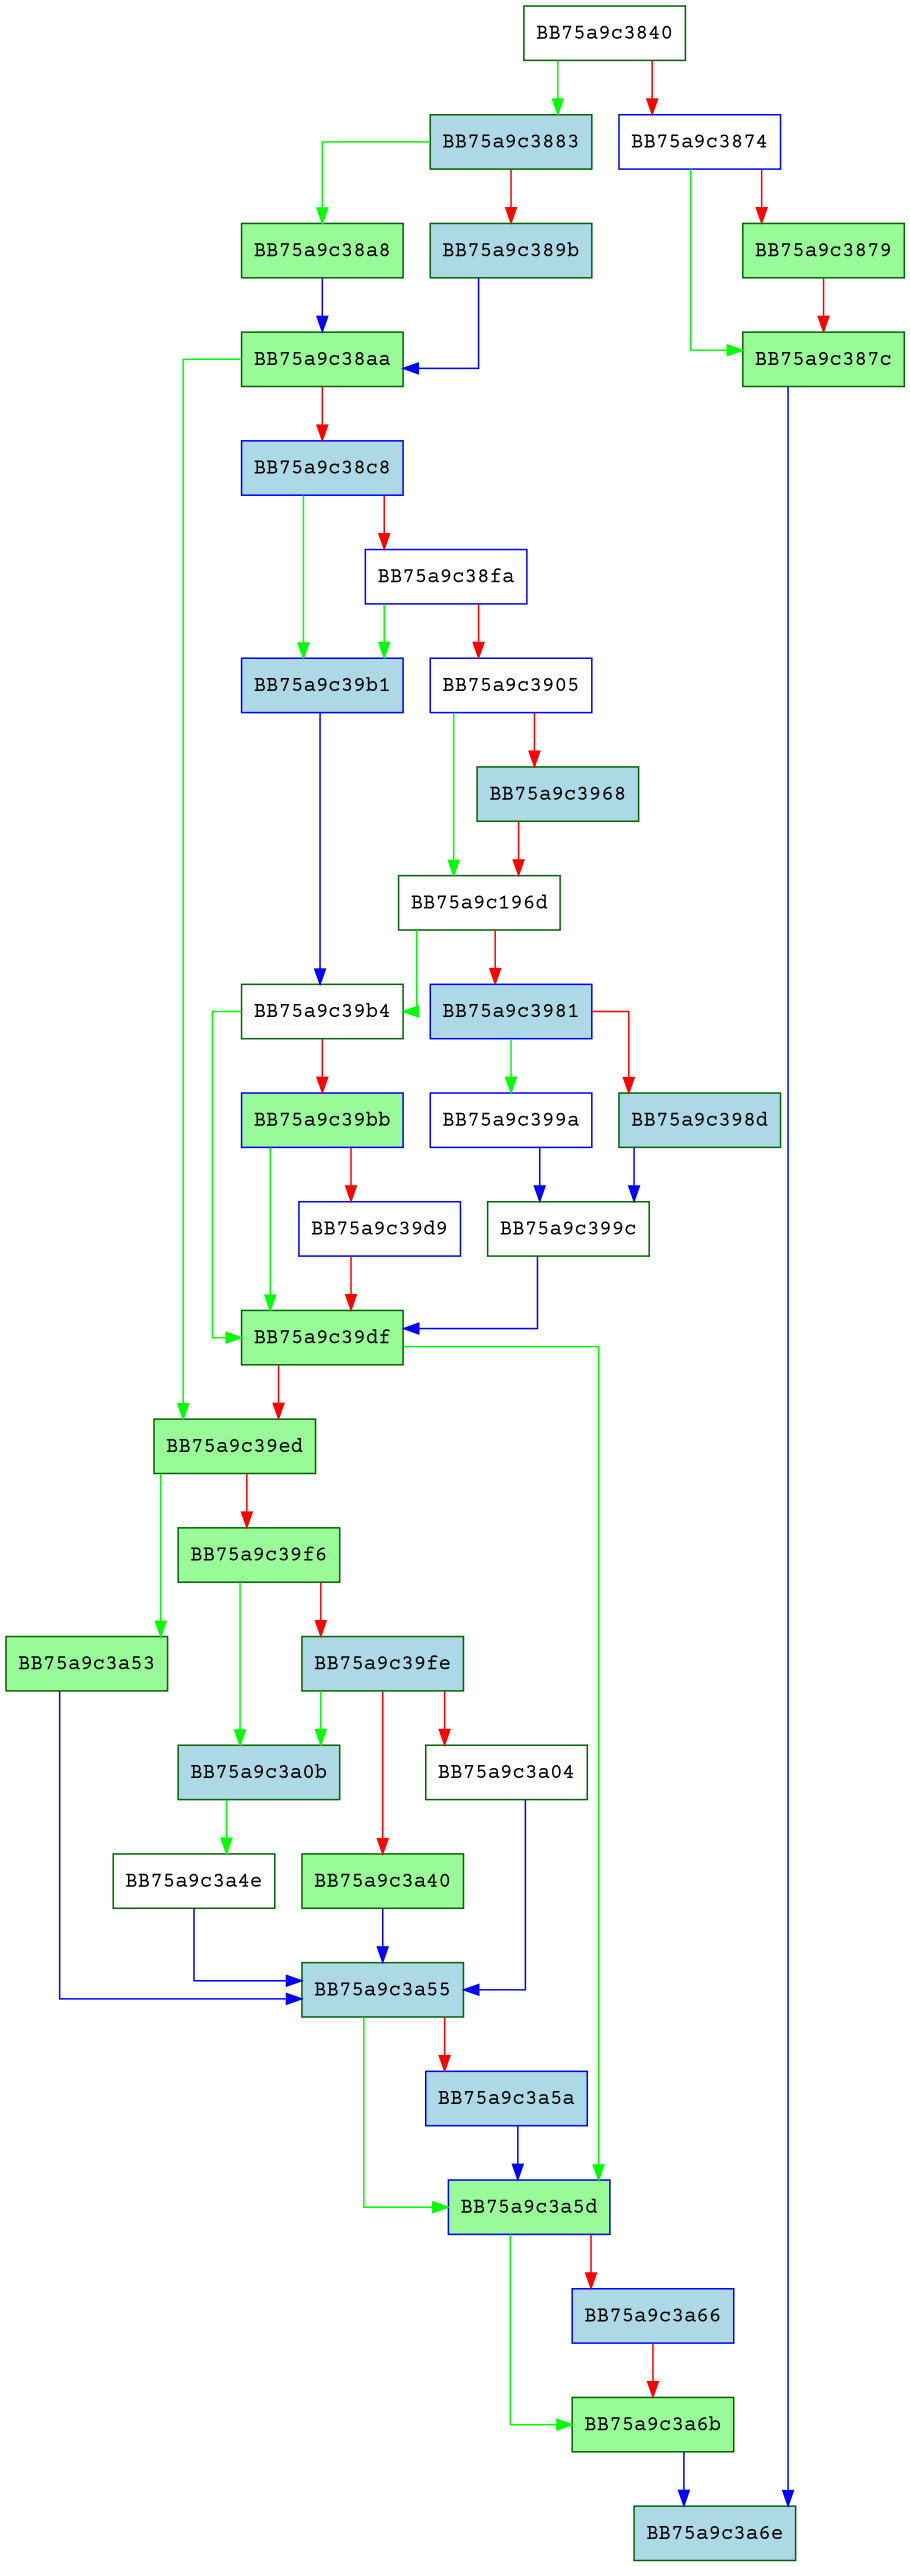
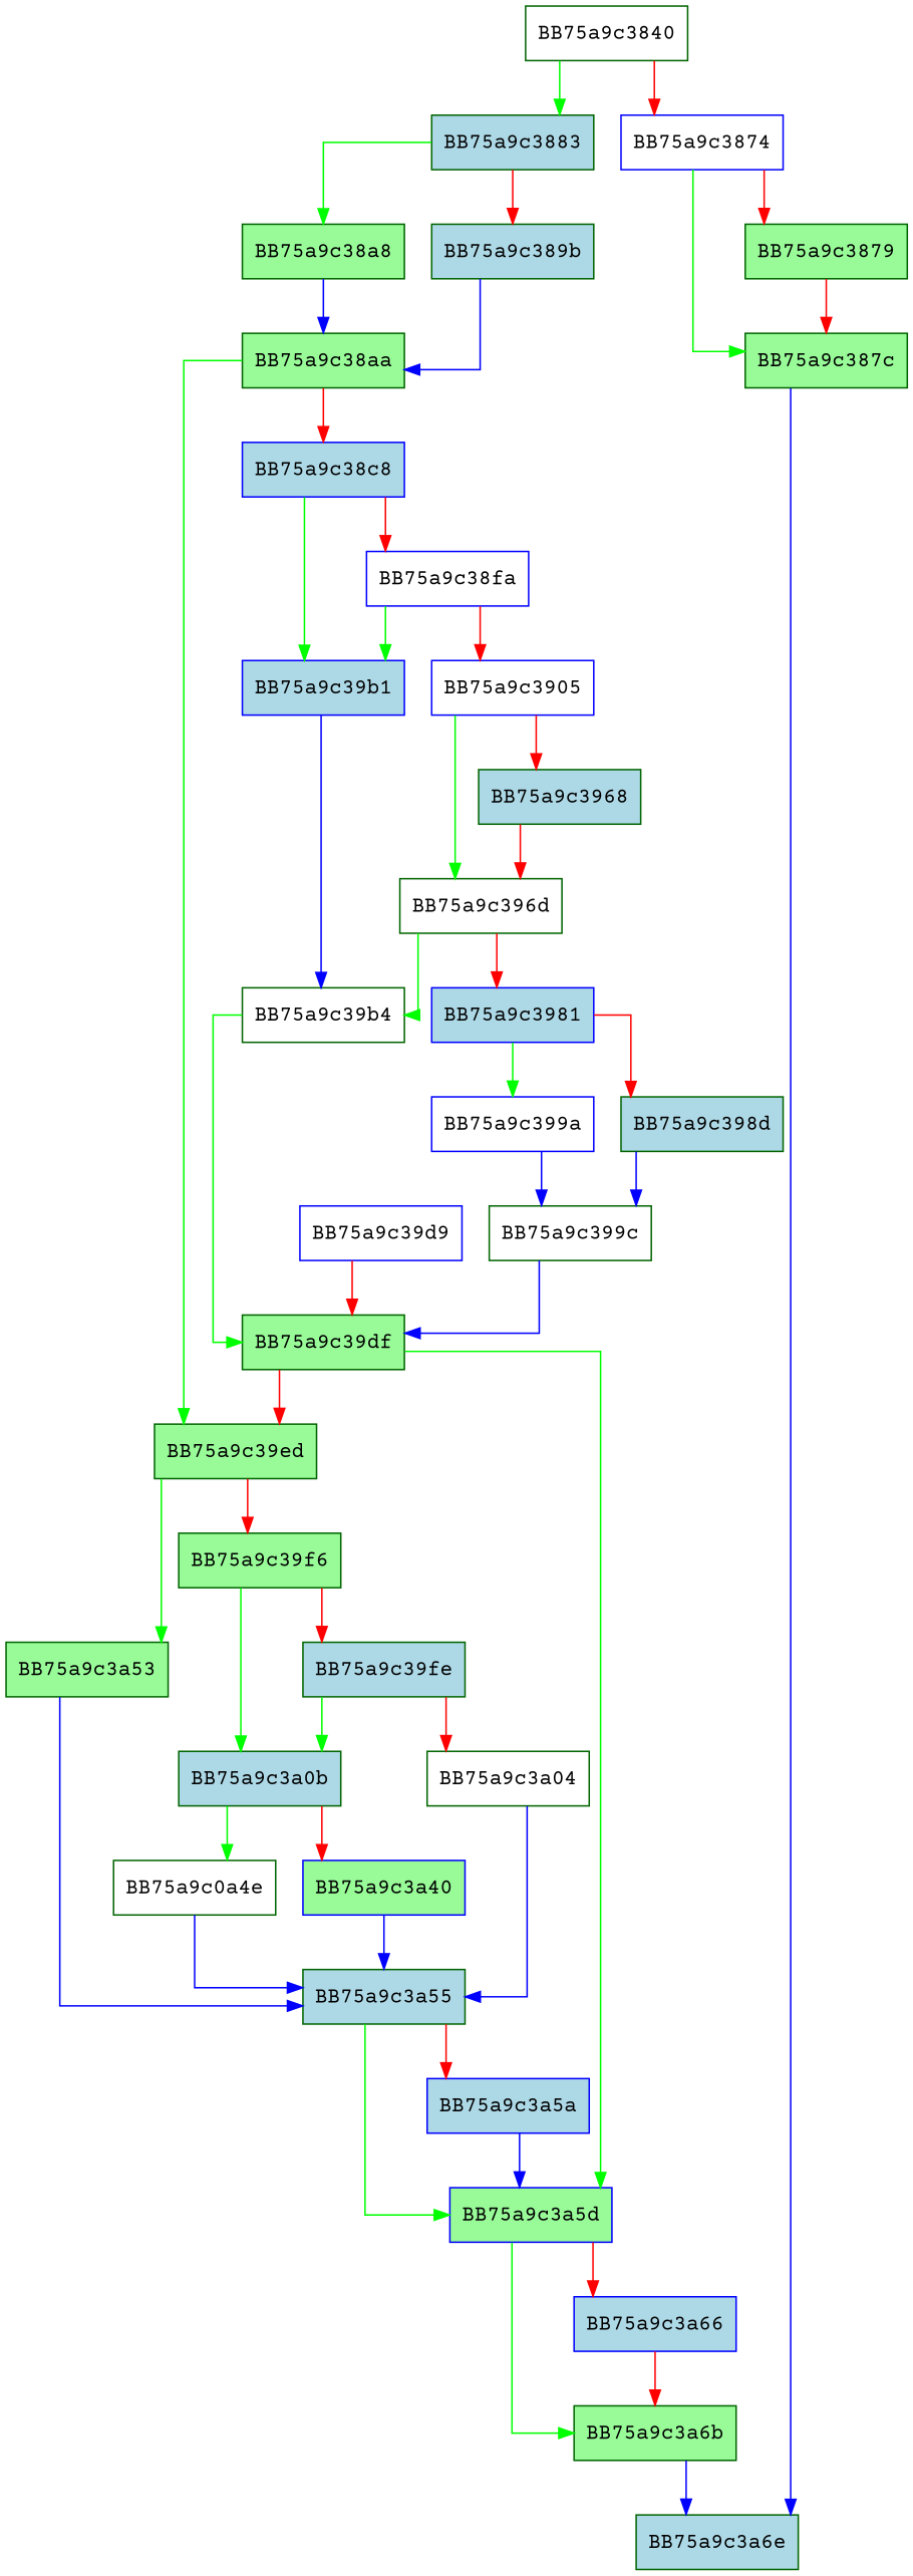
  digraph {
    fontname="Courier Prime"
    splines=ortho
    node [color=darkgreen fillcolor=lightblue fontname="Courier Prime" shape=box style=filled]
    edge [color=red fontname="Courier Prime"]
    BB75a9c3840 [fillcolor=white]
    BB75a9c3883
    BB75a9c3874 [color=blue fillcolor=white]
    BB75a9c38a8 [fillcolor=palegreen]
    BB75a9c389b
    BB75a9c387c [fillcolor=palegreen]
    BB75a9c3879 [fillcolor=palegreen]
    BB75a9c38aa [fillcolor=palegreen]
    BB75a9c3a6e
    BB75a9c39ed [fillcolor=palegreen]
    BB75a9c38c8 [color=blue]
    BB75a9c3a53 [fillcolor=palegreen]
    BB75a9c39f6 [fillcolor=palegreen]
    BB75a9c39b1 [color=blue]
    BB75a9c38fa [color=blue fillcolor=white]
    BB75a9c3a55
    BB75a9c3a0b
    BB75a9c39fe
    BB75a9c39b4 [fillcolor=white]
    BB75a9c3905 [color=blue fillcolor=white]
    BB75a9c39df [fillcolor=palegreen]
-   BB75a9c39bb [color=blue fillcolor=palegreen]
-   BB75a9c396d [fillcolor=white label=BB75a9c196d]
+   BB75a9c396d [fillcolor=white]
    BB75a9c3968
    BB75a9c3981 [color=blue]
    BB75a9c399a [color=blue fillcolor=white]
    BB75a9c398d
    BB75a9c3a5d [color=blue fillcolor=palegreen]
    BB75a9c39d9 [color=blue fillcolor=white]
    BB75a9c399c [fillcolor=white]
    BB75a9c3a6b [fillcolor=palegreen]
    BB75a9c3a66 [color=blue]
    BB75a9c3a5a [color=blue]
-   BB75a9c3a4e [fillcolor=white]
-   BB75a9c3a40 [fillcolor=palegreen]
+   BB75a9c3a4e [fillcolor=white label=BB75a9c0a4e]
+   BB75a9c3a40 [color=blue fillcolor=palegreen]
    BB75a9c3a04 [fillcolor=white]
    BB75a9c3840 -> BB75a9c3883 [color=green]
    BB75a9c3840 -> BB75a9c3874
    BB75a9c3883 -> BB75a9c38a8 [color=green]
    BB75a9c3883 -> BB75a9c389b
    BB75a9c3874 -> BB75a9c387c [color=green]
    BB75a9c3874 -> BB75a9c3879
    BB75a9c38a8 -> BB75a9c38aa [color=blue]
    BB75a9c389b -> BB75a9c38aa [color=blue]
    BB75a9c387c -> BB75a9c3a6e [color=blue]
    BB75a9c3879 -> BB75a9c387c
    BB75a9c38aa -> BB75a9c39ed [color=green]
    BB75a9c38aa -> BB75a9c38c8
    BB75a9c39ed -> BB75a9c3a53 [color=green]
    BB75a9c39ed -> BB75a9c39f6
    BB75a9c38c8 -> BB75a9c39b1 [color=green]
    BB75a9c38c8 -> BB75a9c38fa
    BB75a9c3a53 -> BB75a9c3a55 [color=blue]
    BB75a9c39f6 -> BB75a9c3a0b [color=green]
    BB75a9c39f6 -> BB75a9c39fe
    BB75a9c39b1 -> BB75a9c39b4 [color=blue]
    BB75a9c38fa -> BB75a9c39b1 [color=green]
    BB75a9c38fa -> BB75a9c3905
    BB75a9c3a55 -> BB75a9c3a5d [color=green]
    BB75a9c3a55 -> BB75a9c3a5a
    BB75a9c3a0b -> BB75a9c3a4e [color=green]
-   BB75a9c39fe -> BB75a9c3a40
+   BB75a9c3a0b -> BB75a9c3a40
    BB75a9c39fe -> BB75a9c3a0b [color=green]
    BB75a9c39fe -> BB75a9c3a04
    BB75a9c39b4 -> BB75a9c39df [color=green]
-   BB75a9c39b4 -> BB75a9c39bb
    BB75a9c3905 -> BB75a9c396d [color=green]
    BB75a9c3905 -> BB75a9c3968
    BB75a9c39df -> BB75a9c39ed
    BB75a9c39df -> BB75a9c3a5d [color=green]
-   BB75a9c39bb -> BB75a9c39df [color=green]
-   BB75a9c39bb -> BB75a9c39d9
    BB75a9c396d -> BB75a9c39b4 [color=green]
    BB75a9c396d -> BB75a9c3981
    BB75a9c3968 -> BB75a9c396d
    BB75a9c3981 -> BB75a9c399a [color=green]
    BB75a9c3981 -> BB75a9c398d
    BB75a9c399a -> BB75a9c399c [color=blue]
    BB75a9c398d -> BB75a9c399c [color=blue]
    BB75a9c3a5d -> BB75a9c3a6b [color=green]
    BB75a9c3a5d -> BB75a9c3a66
    BB75a9c39d9 -> BB75a9c39df
    BB75a9c399c -> BB75a9c39df [color=blue]
    BB75a9c3a6b -> BB75a9c3a6e [color=blue]
    BB75a9c3a66 -> BB75a9c3a6b
    BB75a9c3a5a -> BB75a9c3a5d [color=blue]
    BB75a9c3a4e -> BB75a9c3a55 [color=blue]
    BB75a9c3a40 -> BB75a9c3a55 [color=blue]
    BB75a9c3a04 -> BB75a9c3a55 [color=blue]
  }
